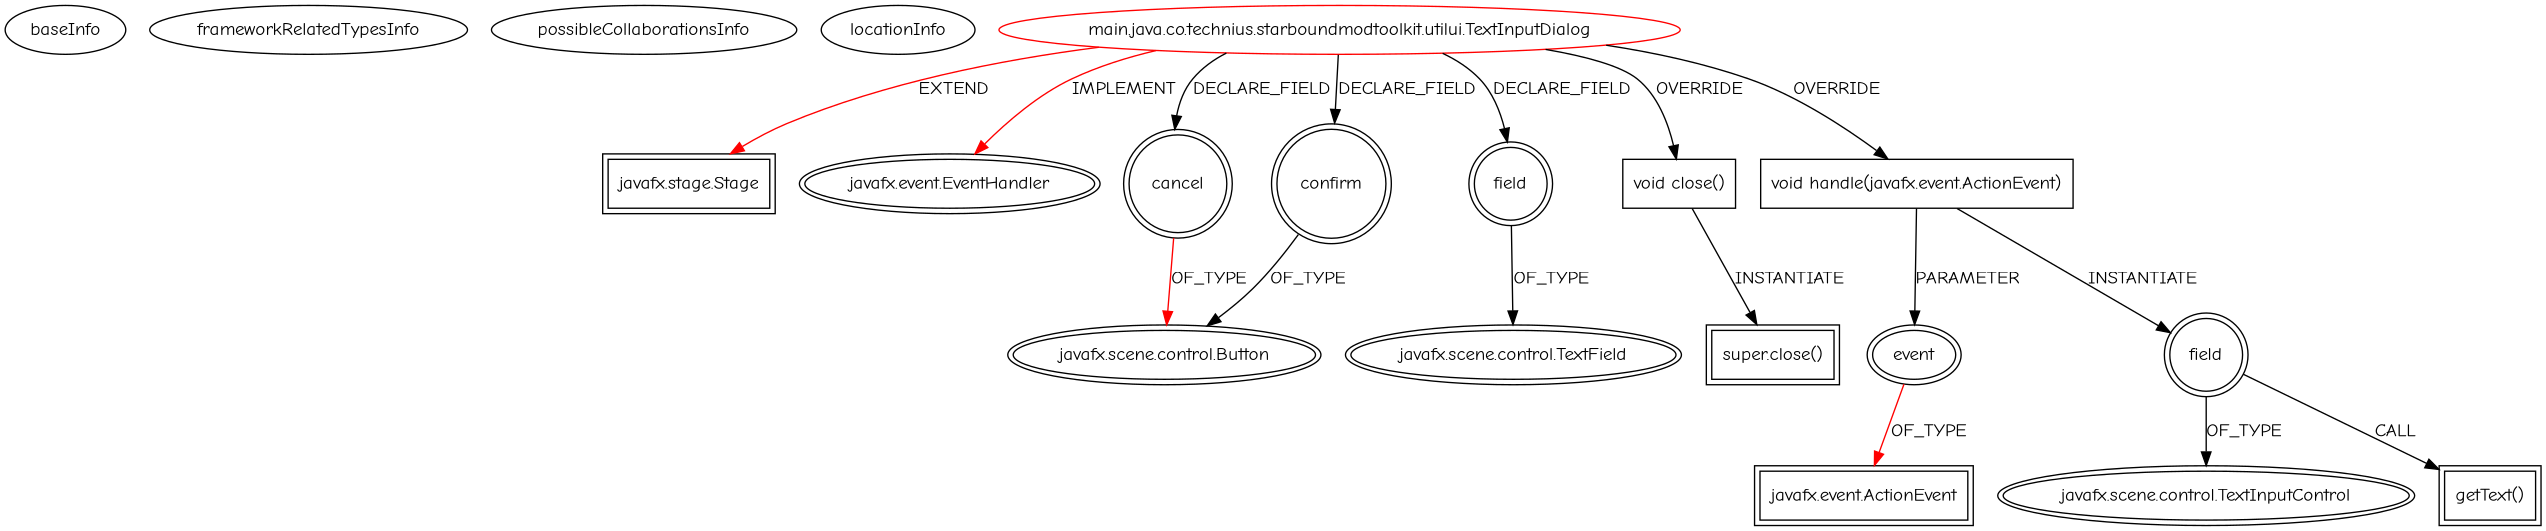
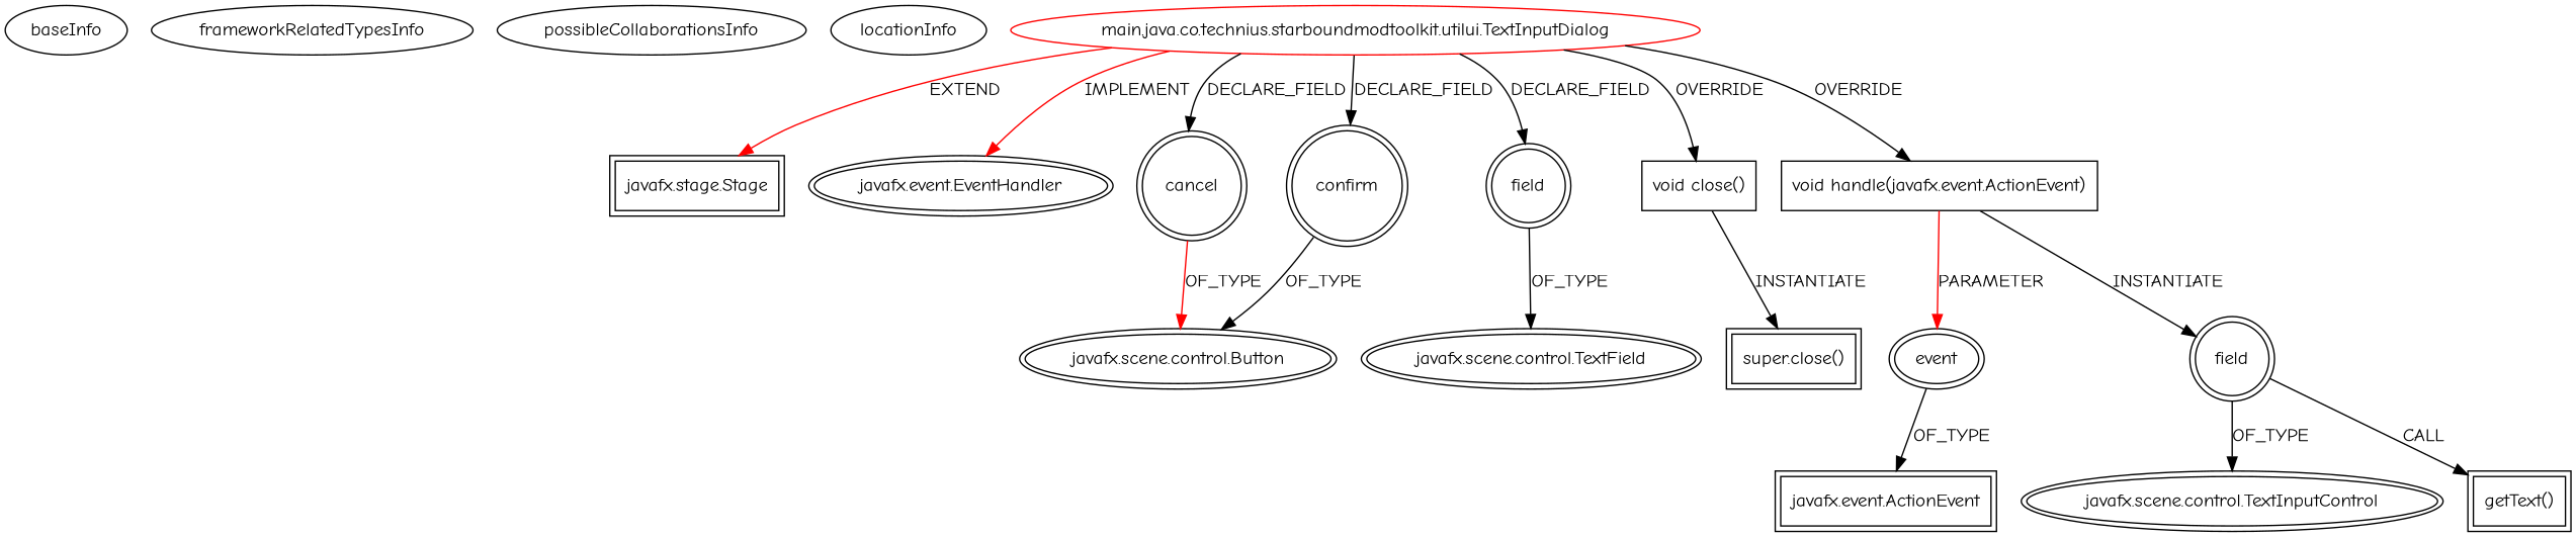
  digraph {
    fontname="Comic Neue"
    node [fontname="Comic Neue" isFrameworkType=true vertexType=FRAMEWORK_CLASS_TYPE peripheries=2]
    edge [fontname="Comic Neue"]
    baseInfo [category=extension_graph graphId=1451 isAnonymous=false possibleRelation=false isFrameworkType="" vertexType="" peripheries=""]
    frameworkRelatedTypesInfo [0="javafx.stage.Stage" 1="javafx.event.EventHandler" isFrameworkType="" vertexType="" peripheries=""]
    possibleCollaborationsInfo [isFrameworkType="" vertexType="" peripheries=""]
    locationInfo [contextSignature=TextInputDialog filePath="/Technius-Starbound-Mod-Toolkit/Starbound-Mod-Toolkit-master/src/main/java/co/technius/starboundmodtoolkit/utilui/TextInputDialog.java" graphId=1451 projectName="Technius-Starbound-Mod-Toolkit" isFrameworkType="" vertexType="" peripheries=""]
    n5 [color=red isFrameworkType=false label="main.java.co.technius.starboundmodtoolkit.utilui.TextInputDialog" vertexType=ROOT_CLIENT_CLASS_DECLARATION peripheries=""]
    n6 [label="javafx.stage.Stage" shape=box]
    n7 [label="javafx.event.EventHandler" vertexType=FRAMEWORK_INTERFACE_TYPE]
    n8 [label=cancel shape=circle vertexType=FIELD_DECLARATION]
    n9 [label=confirm shape=circle vertexType=FIELD_DECLARATION]
    n10 [label=field shape=circle vertexType=FIELD_DECLARATION]
    n11 [isFrameworkType=false label="void close()" shape=box vertexType=OVERRIDING_METHOD_DECLARATION peripheries=""]
    n12 [isFrameworkType=false label="void handle(javafx.event.ActionEvent)" shape=box vertexType=OVERRIDING_METHOD_DECLARATION peripheries=""]
    n13 [label="javafx.scene.control.Button"]
    n14 [label="javafx.scene.control.TextField"]
    n15 [label="super.close()" shape=box vertexType=SUPER_CALL]
    n16 [label=event vertexType=PARAMETER_DECLARATION]
    n17 [label=field shape=circle vertexType=VARIABLE_EXPRESION]
    n18 [label="javafx.event.ActionEvent" shape=box]
    n19 [label="javafx.scene.control.TextInputControl"]
    n20 [label="getText()" shape=box vertexType=INSIDE_CALL]
    n5 -> n6 [color=red label=EXTEND]
    n5 -> n7 [color=red label=IMPLEMENT]
    n5 -> n8 [label=DECLARE_FIELD]
    n5 -> n9 [label=DECLARE_FIELD]
    n5 -> n10 [label=DECLARE_FIELD]
    n5 -> n11 [label=OVERRIDE]
    n5 -> n12 [label=OVERRIDE]
    n8 -> n13 [color=red label=OF_TYPE]
    n9 -> n13 [label=OF_TYPE]
    n10 -> n14 [label=OF_TYPE]
    n11 -> n15 [label=INSTANTIATE]
-   n12 -> n16 [label=PARAMETER]
+   n12 -> n16 [label=PARAMETER color=red]
    n12 -> n17 [label=INSTANTIATE]
-   n16 -> n18 [label=OF_TYPE color=red]
+   n16 -> n18 [label=OF_TYPE]
    n17 -> n19 [label=OF_TYPE]
    n17 -> n20 [label=CALL]
  }
